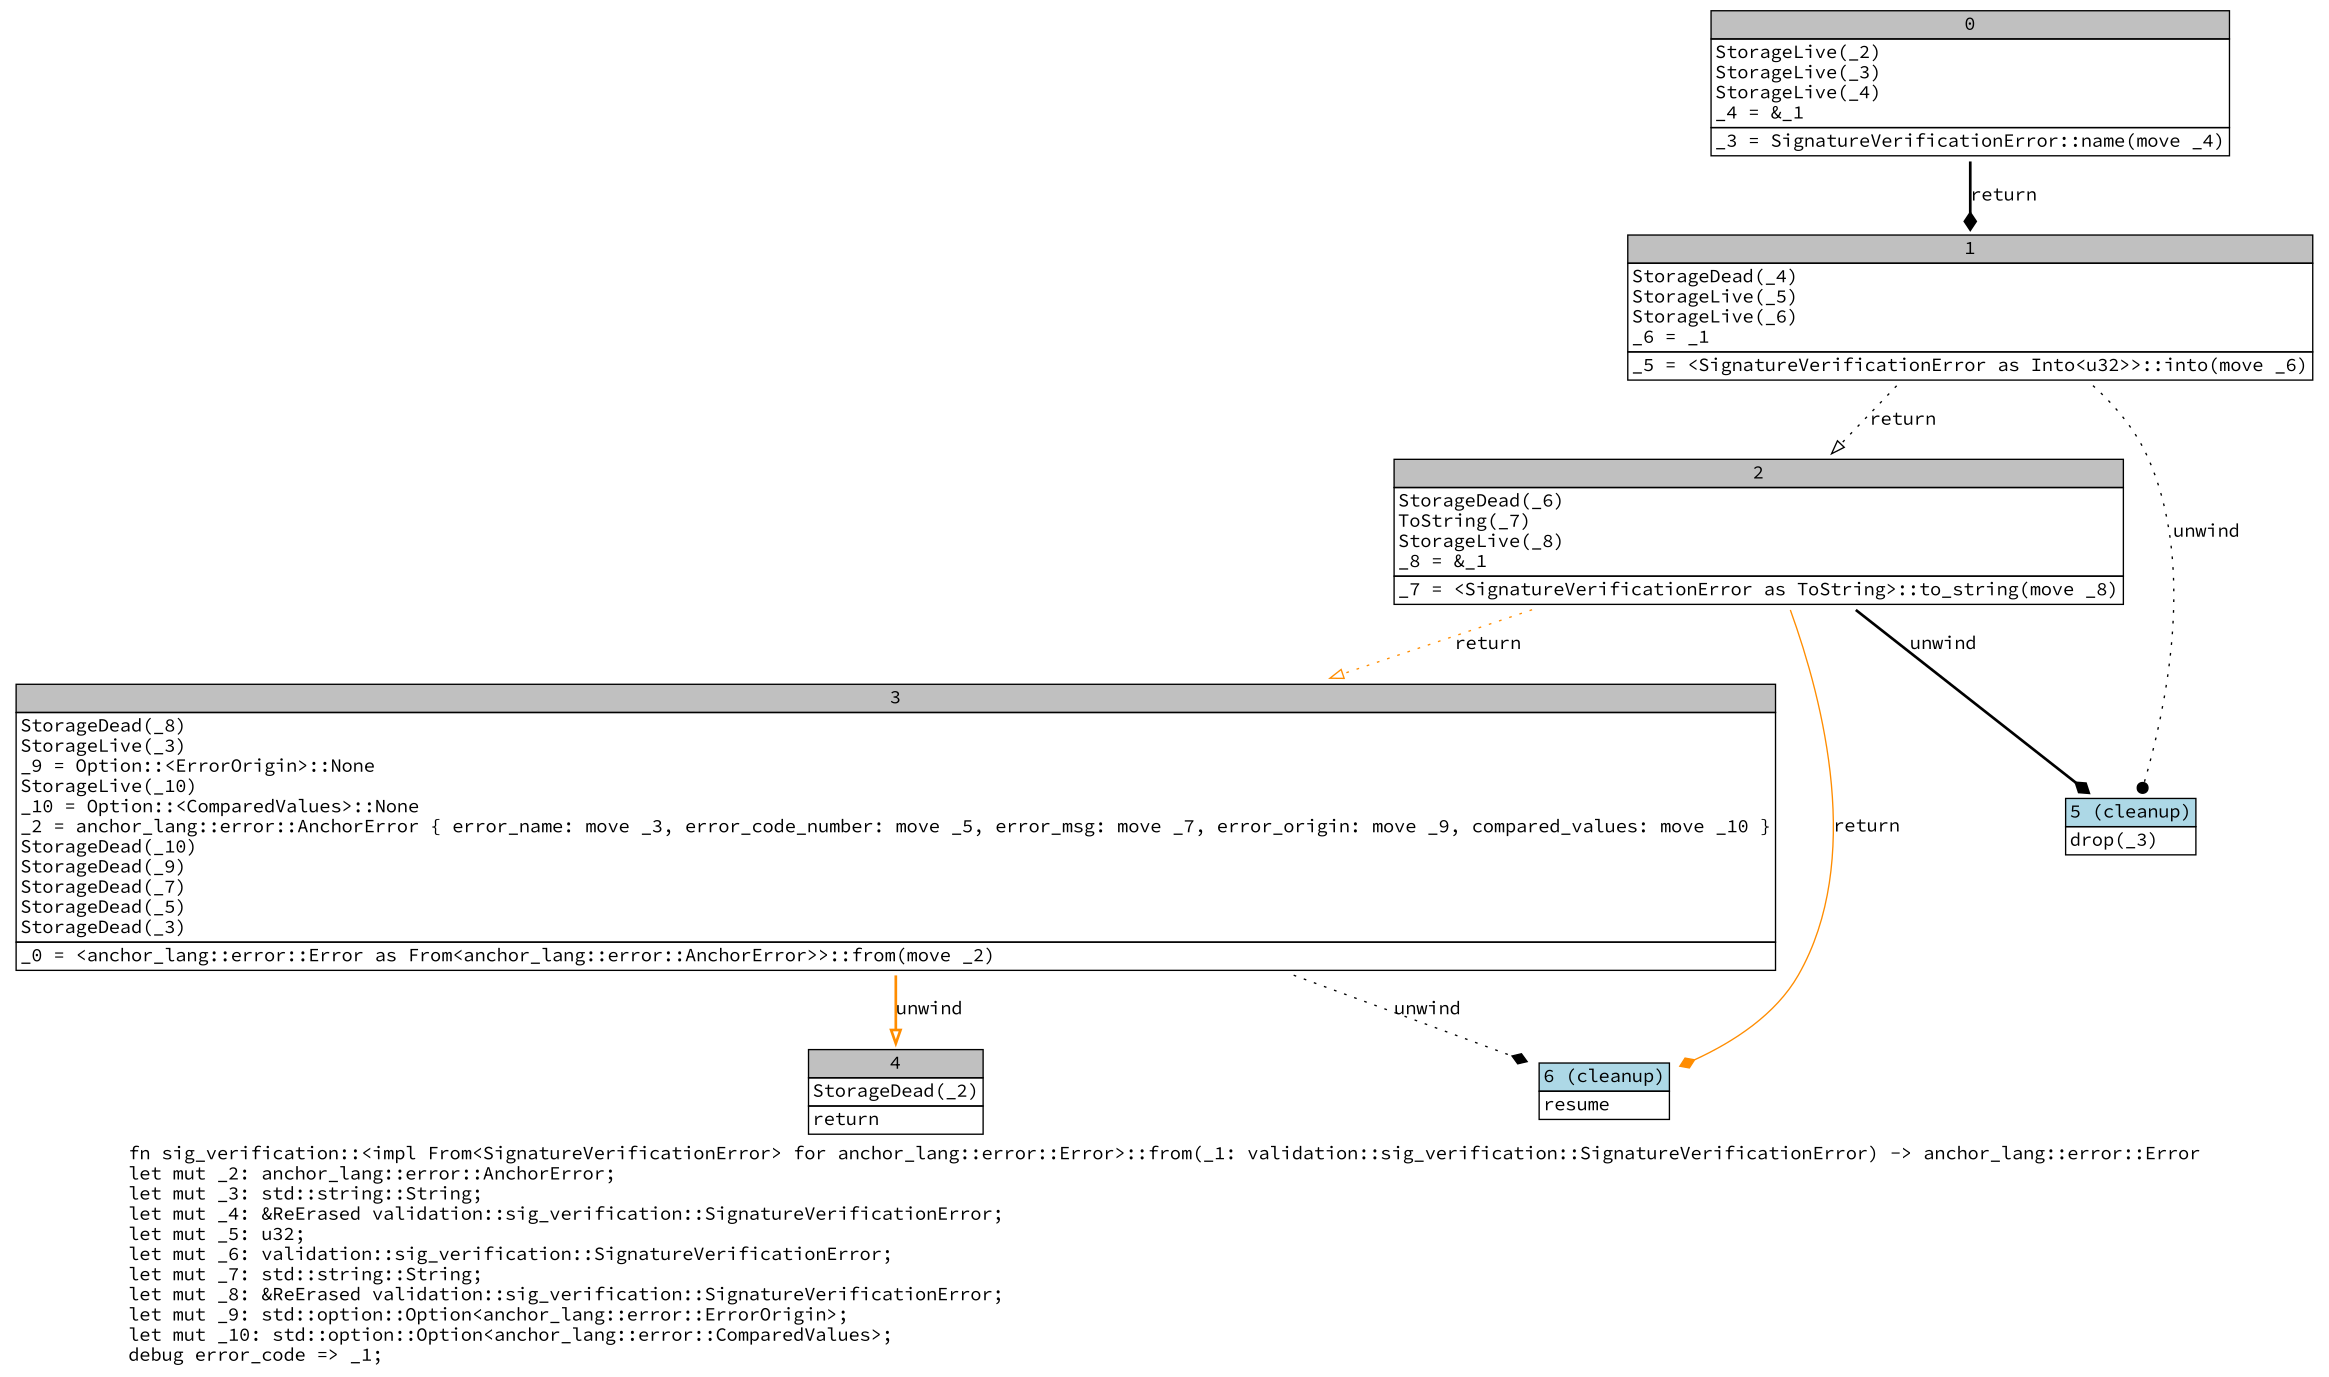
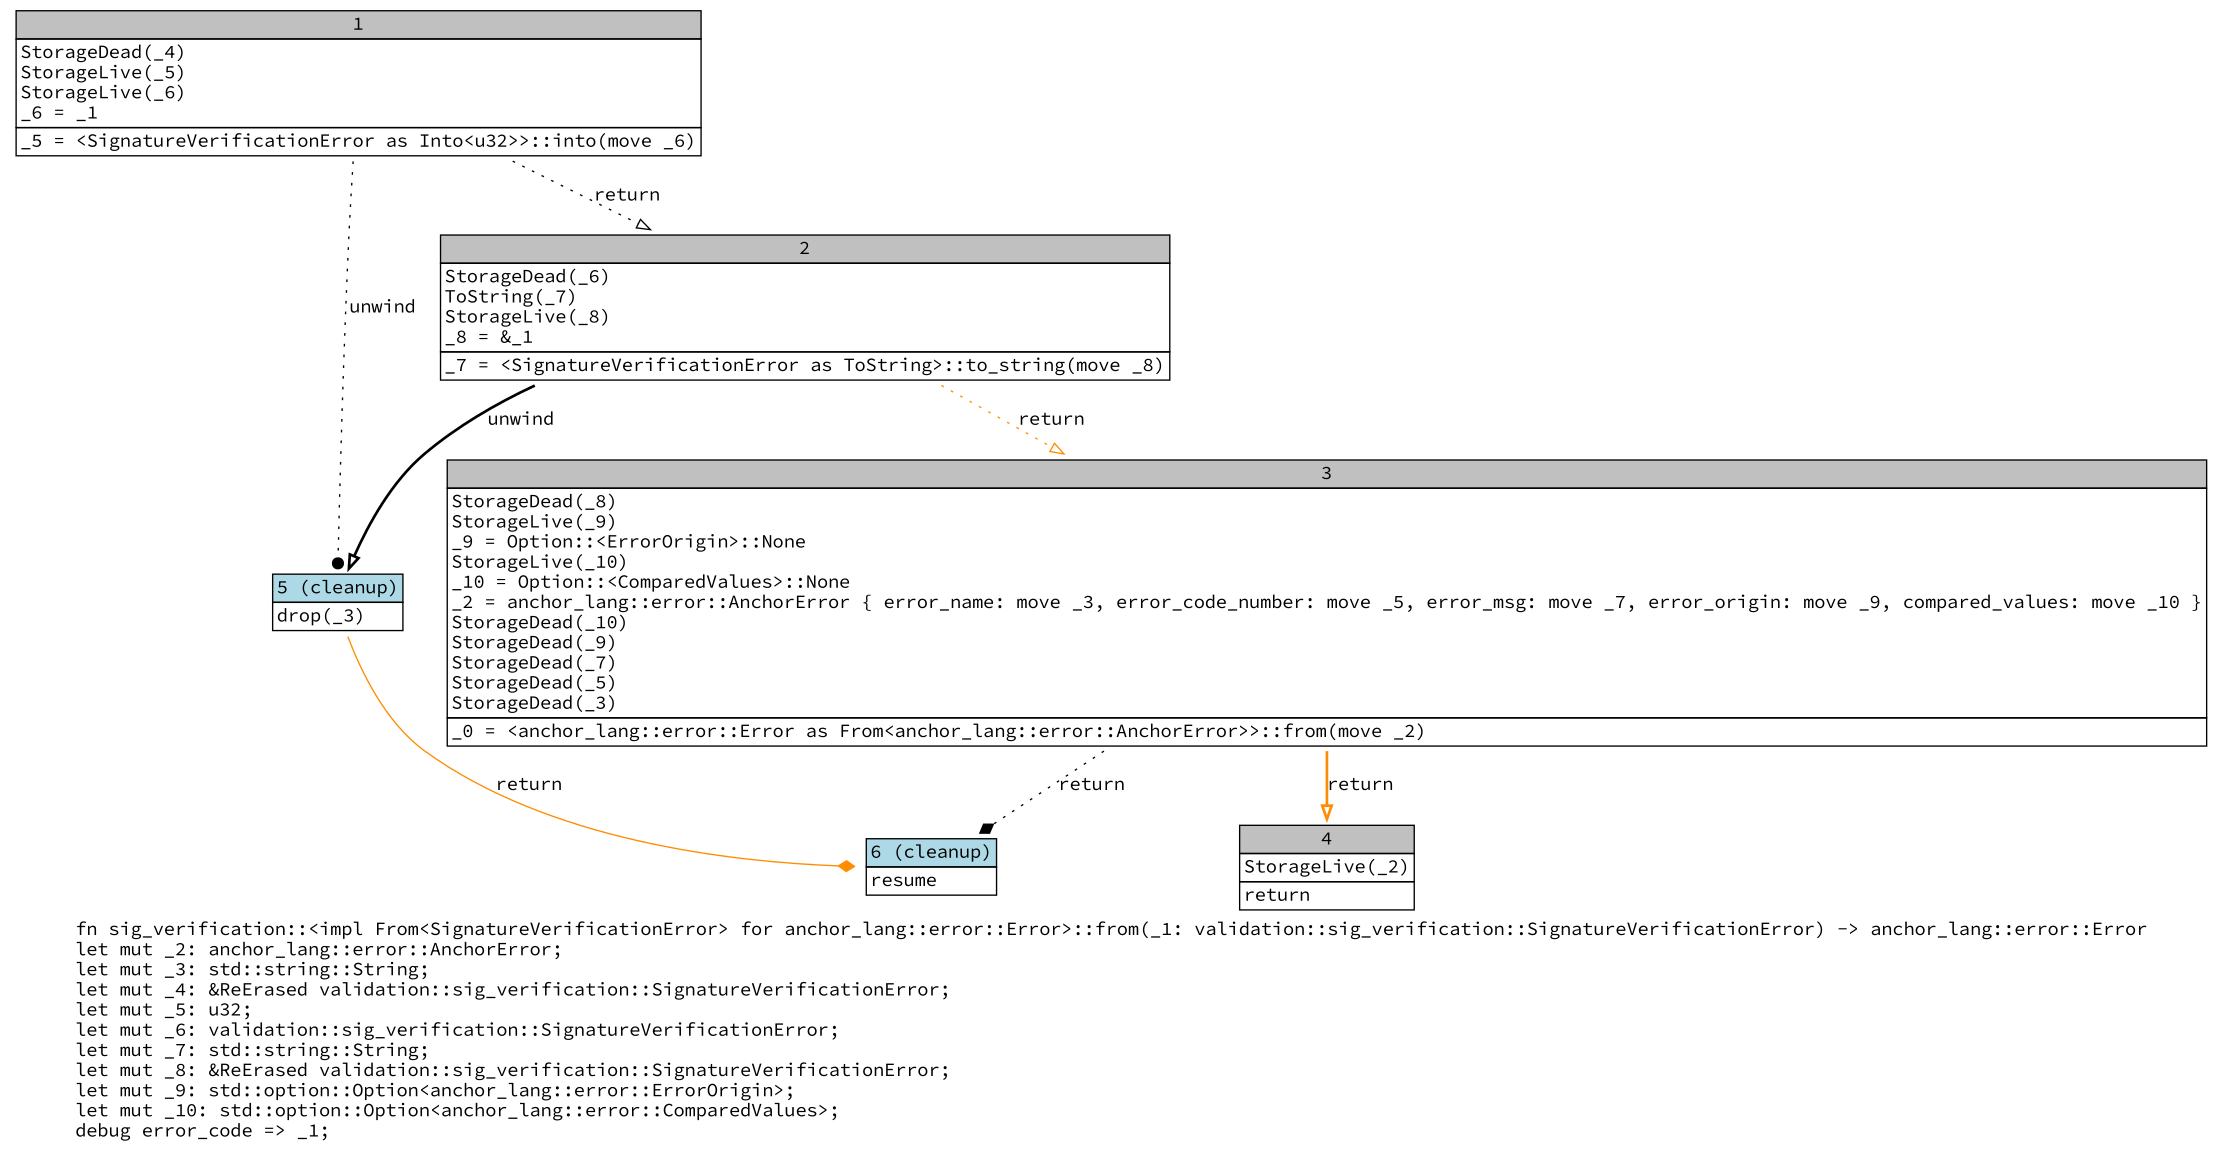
  digraph {
    fontname="Source Code Pro"
    label=<fn sig_verification::&lt;impl From&lt;SignatureVerificationError&gt; for anchor_lang::error::Error&gt;::from(_1: validation::sig_verification::SignatureVerificationError) -&gt; anchor_lang::error::Error<br align="left"/>let mut _2: anchor_lang::error::AnchorError;<br align="left"/>let mut _3: std::string::String;<br align="left"/>let mut _4: &amp;ReErased validation::sig_verification::SignatureVerificationError;<br align="left"/>let mut _5: u32;<br align="left"/>let mut _6: validation::sig_verification::SignatureVerificationError;<br align="left"/>let mut _7: std::string::String;<br align="left"/>let mut _8: &amp;ReErased validation::sig_verification::SignatureVerificationError;<br align="left"/>let mut _9: std::option::Option&lt;anchor_lang::error::ErrorOrigin&gt;;<br align="left"/>let mut _10: std::option::Option&lt;anchor_lang::error::ComparedValues&gt;;<br align="left"/>debug error_code =&gt; _1;<br align="left"/>>
    node [fontname="Source Code Pro" shape=none]
    edge [arrowhead=diamond color=black fontname="Source Code Pro" style=dotted]
-   n1 [label=<<table border="0" cellborder="1" cellspacing="0"><tr><td bgcolor="gray" align="center" colspan="1">0</td></tr><tr><td align="left" balign="left">StorageLive(_2)<br/>StorageLive(_3)<br/>StorageLive(_4)<br/>_4 = &amp;_1<br/></td></tr><tr><td align="left">_3 = SignatureVerificationError::name(move _4)</td></tr></table>>]
    n2 [label=<<table border="0" cellborder="1" cellspacing="0"><tr><td bgcolor="gray" align="center" colspan="1">1</td></tr><tr><td align="left" balign="left">StorageDead(_4)<br/>StorageLive(_5)<br/>StorageLive(_6)<br/>_6 = _1<br/></td></tr><tr><td align="left">_5 = &lt;SignatureVerificationError as Into&lt;u32&gt;&gt;::into(move _6)</td></tr></table>>]
    n3 [label=<<table border="0" cellborder="1" cellspacing="0"><tr><td bgcolor="gray" align="center" colspan="1">2</td></tr><tr><td align="left" balign="left">StorageDead(_6)<br/>ToString(_7)<br/>StorageLive(_8)<br/>_8 = &amp;_1<br/></td></tr><tr><td align="left">_7 = &lt;SignatureVerificationError as ToString&gt;::to_string(move _8)</td></tr></table>>]
    n4 [label=<<table border="0" cellborder="1" cellspacing="0"><tr><td bgcolor="lightblue" align="center" colspan="1">5 (cleanup)</td></tr><tr><td align="left">drop(_3)</td></tr></table>>]
-   n5 [label=<<table border="0" cellborder="1" cellspacing="0"><tr><td bgcolor="gray" align="center" colspan="1">3</td></tr><tr><td align="left" balign="left">StorageDead(_8)<br/>StorageLive(_3)<br/>_9 = Option::&lt;ErrorOrigin&gt;::None<br/>StorageLive(_10)<br/>_10 = Option::&lt;ComparedValues&gt;::None<br/>_2 = anchor_lang::error::AnchorError { error_name: move _3, error_code_number: move _5, error_msg: move _7, error_origin: move _9, compared_values: move _10 }<br/>StorageDead(_10)<br/>StorageDead(_9)<br/>StorageDead(_7)<br/>StorageDead(_5)<br/>StorageDead(_3)<br/></td></tr><tr><td align="left">_0 = &lt;anchor_lang::error::Error as From&lt;anchor_lang::error::AnchorError&gt;&gt;::from(move _2)</td></tr></table>>]
+   n5 [label=<<table border="0" cellborder="1" cellspacing="0"><tr><td bgcolor="gray" align="center" colspan="1">3</td></tr><tr><td align="left" balign="left">StorageDead(_8)<br/>StorageLive(_9)<br/>_9 = Option::&lt;ErrorOrigin&gt;::None<br/>StorageLive(_10)<br/>_10 = Option::&lt;ComparedValues&gt;::None<br/>_2 = anchor_lang::error::AnchorError { error_name: move _3, error_code_number: move _5, error_msg: move _7, error_origin: move _9, compared_values: move _10 }<br/>StorageDead(_10)<br/>StorageDead(_9)<br/>StorageDead(_7)<br/>StorageDead(_5)<br/>StorageDead(_3)<br/></td></tr><tr><td align="left">_0 = &lt;anchor_lang::error::Error as From&lt;anchor_lang::error::AnchorError&gt;&gt;::from(move _2)</td></tr></table>>]
    n6 [label=<<table border="0" cellborder="1" cellspacing="0"><tr><td bgcolor="lightblue" align="center" colspan="1">6 (cleanup)</td></tr><tr><td align="left">resume</td></tr></table>>]
-   n7 [label=<<table border="0" cellborder="1" cellspacing="0"><tr><td bgcolor="gray" align="center" colspan="1">4</td></tr><tr><td align="left" balign="left">StorageDead(_2)<br/></td></tr><tr><td align="left">return</td></tr></table>>]
-   n1 -> n2 [label=return style=bold]
+   n7 [label=<<table border="0" cellborder="1" cellspacing="0"><tr><td bgcolor="gray" align="center" colspan="1">4</td></tr><tr><td align="left" balign="left">StorageLive(_2)<br/></td></tr><tr><td align="left">return</td></tr></table>>]
    n2 -> n3 [arrowhead=onormal label=return]
    n2 -> n4 [arrowhead=dot label=unwind]
-   n3 -> n4 [label=unwind style=bold]
+   n3 -> n4 [arrowhead=onormal label=unwind style=bold]
    n3 -> n5 [arrowhead=onormal color=darkorange label=return]
-   n3 -> n6 [color=darkorange label=return style=solid]
-   n5 -> n6 [label=unwind]
-   n5 -> n7 [arrowhead=onormal color=darkorange label=unwind style=bold]
+   n4 -> n6 [color=darkorange label=return style=solid]
+   n5 -> n6 [label=return]
+   n5 -> n7 [arrowhead=onormal color=darkorange label=return style=bold]
  }
